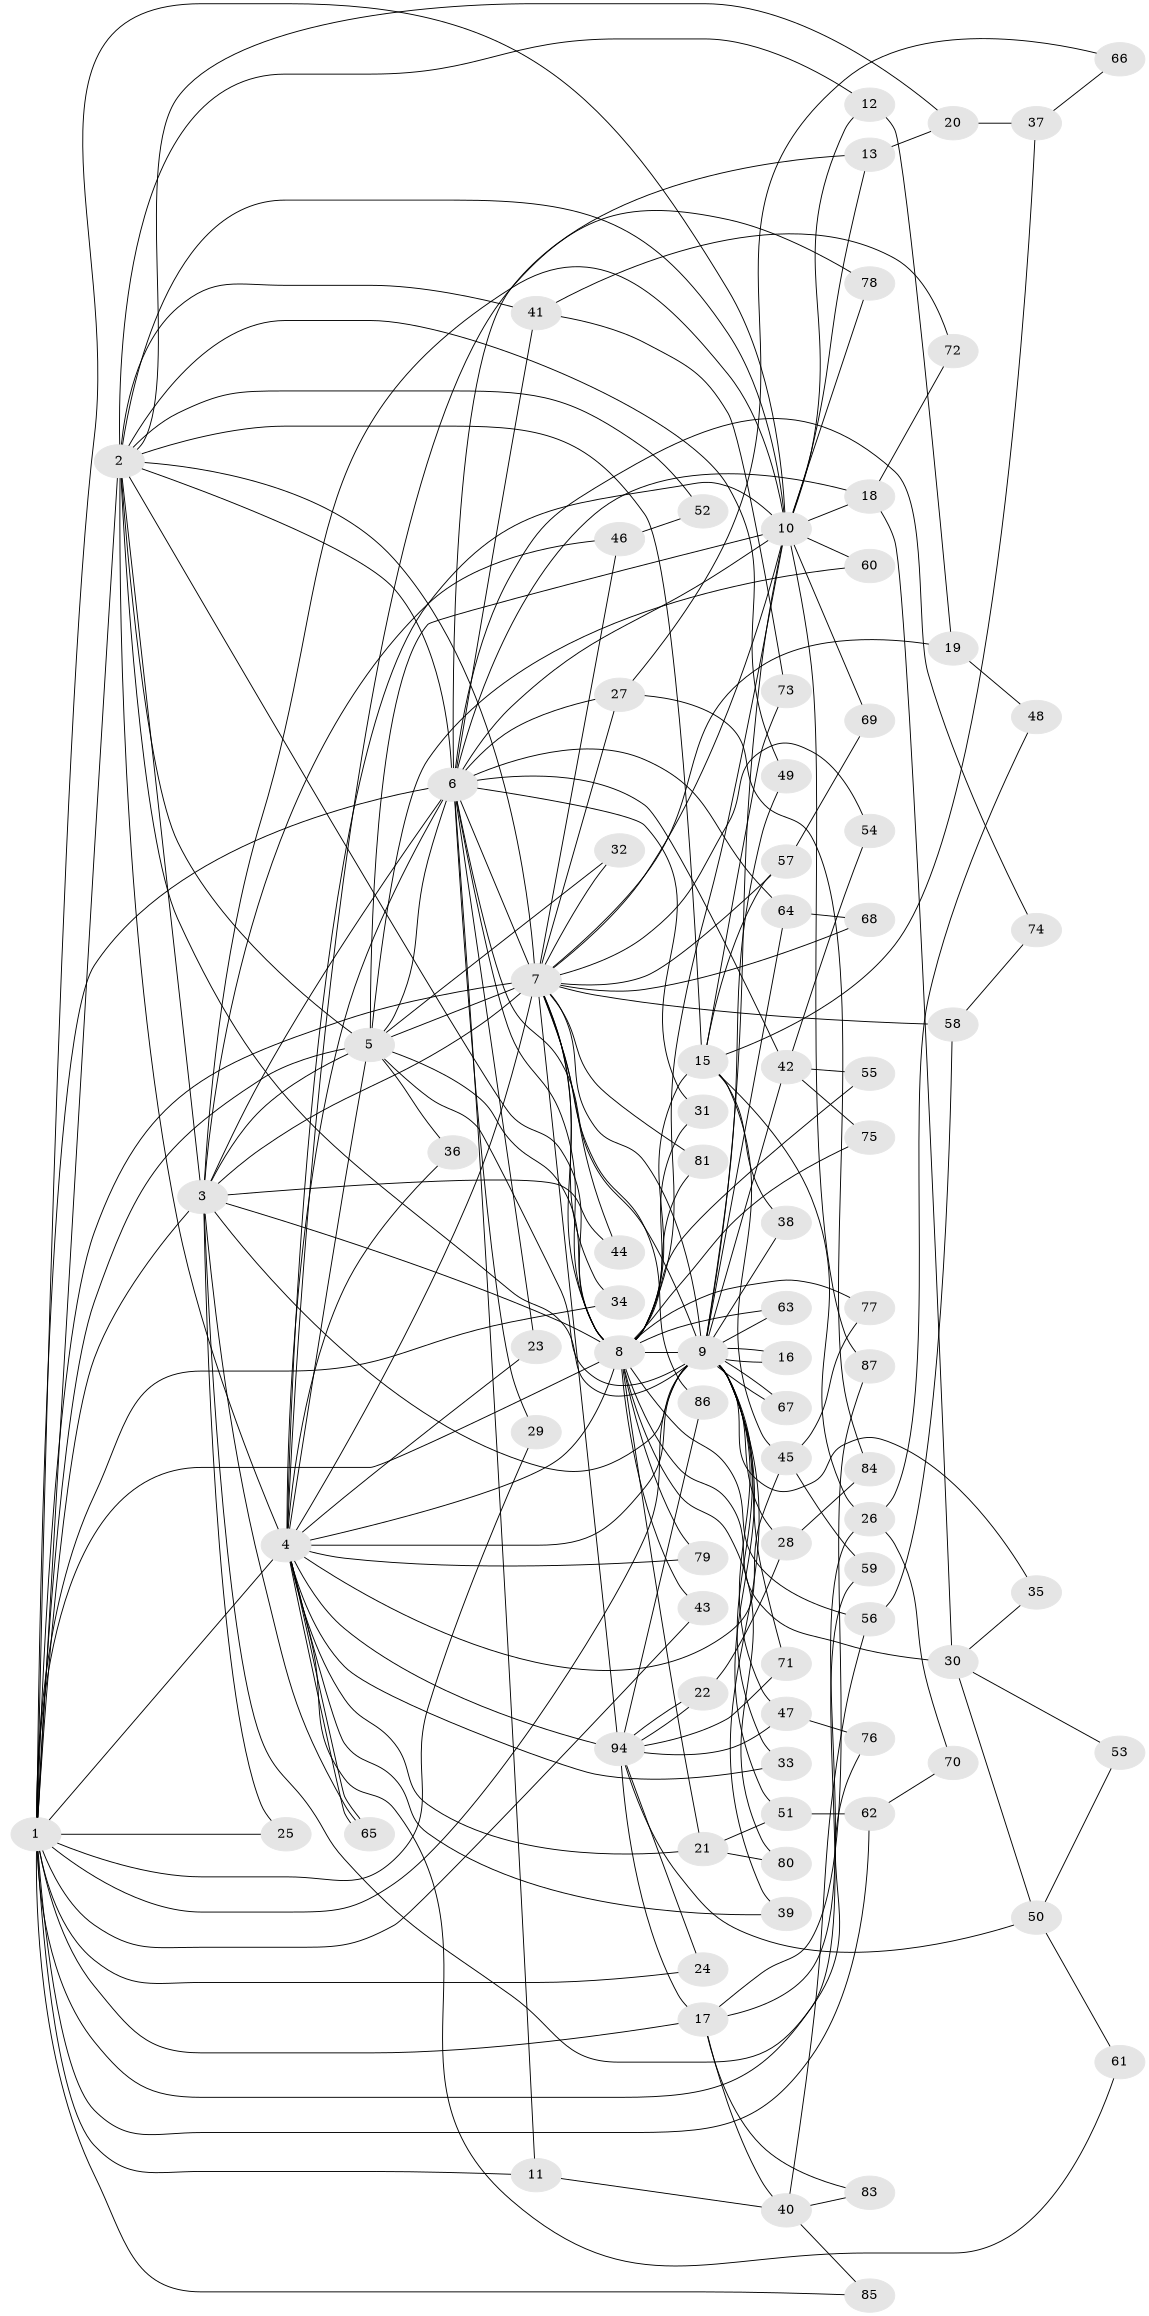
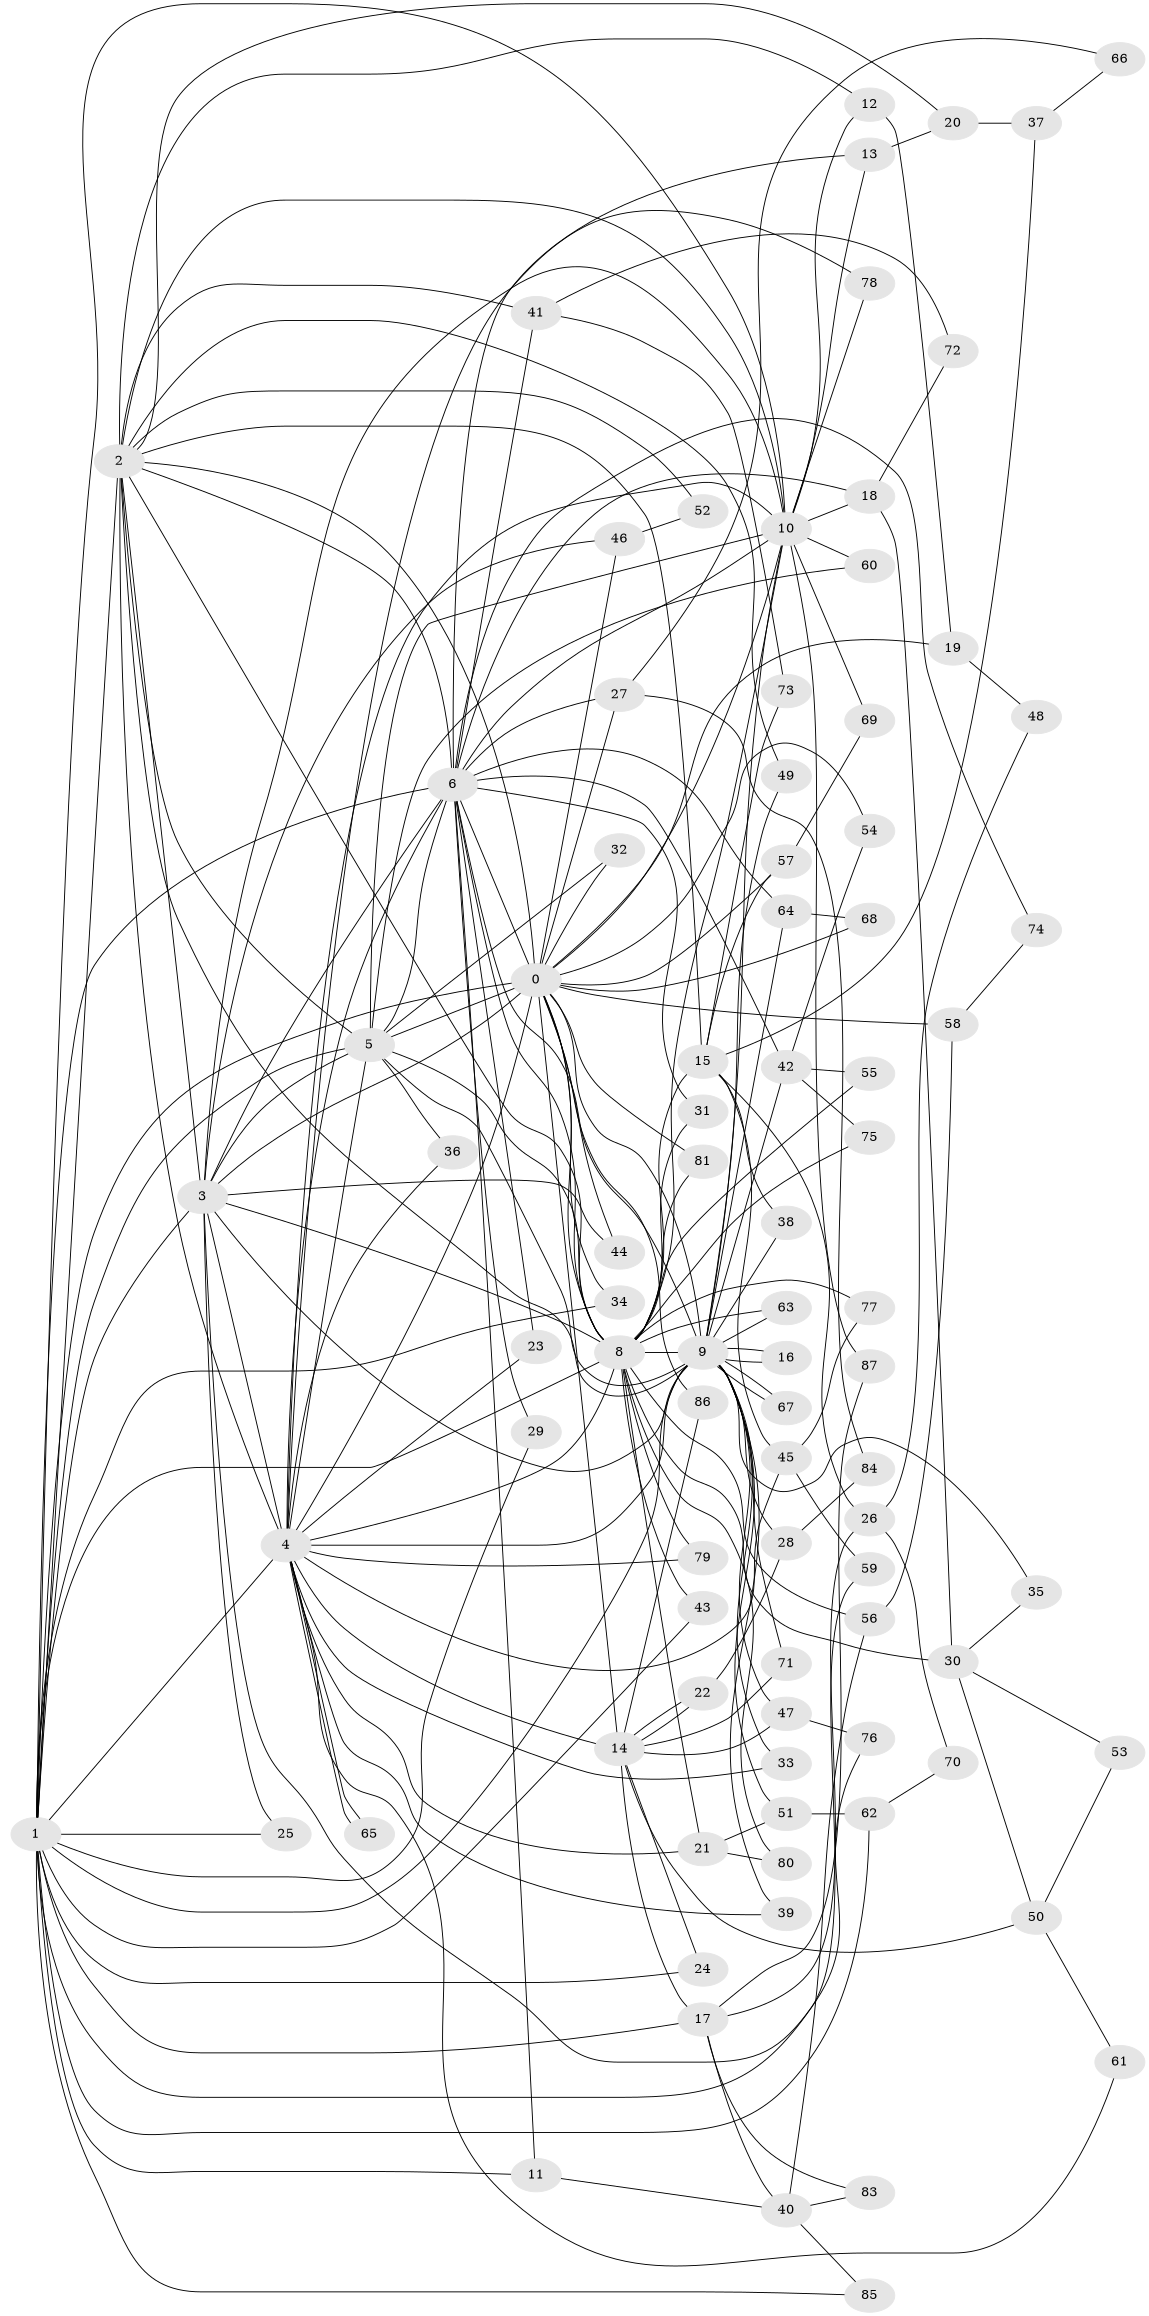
  graph {
    rankdir=LR
    node [color=gray90 style=filled]
    1
    2
    3
    4
    5
    6
-   7
+   7 [label=0]
    8
    9
    10
    11
    17
    24
    25
    29
    34
    43
    59
    62
    85
    12
    15
    20
    41
    49
    52
    44
    46
    76
-   14 [label=94]
+   14
    21
    23
    33
    36
    39
    45
    61
    65
    78
    79
    32
    60
    13
    18
    27
    31
    42
    64
    74
    19
    54
    57
    58
    68
    81
    86
    30
    55
    56
    63
    75
    77
    80
    16
    28
    35
    38
    47
    51
    67
    71
    69
    n73 [label=87]
    40
    26
    83
    70
    37
    73
    72
    22
    50
    66
    84
    48
    53
    1 -- 2
    1 -- 3
    1 -- 4
    1 -- 5
    1 -- 6
    1 -- 7
    1 -- 8
    1 -- 9
    1 -- 10
    1 -- 11
    1 -- 17
    1 -- 24
    1 -- 25
    1 -- 29
    1 -- 34
    1 -- 43
    1 -- 59
    1 -- 62
    1 -- 85
    2 -- 3
    2 -- 4
    2 -- 5
    2 -- 6
    2 -- 7
    2 -- 8
    2 -- 9
    2 -- 10
    2 -- 12
    2 -- 15
    2 -- 20
    2 -- 41
    2 -- 49
    2 -- 52
-   3 -- 65
+   3 -- 4
    3 -- 5
    3 -- 6
    3 -- 7
    3 -- 8
    3 -- 9
    3 -- 10
    3 -- 25
    3 -- 44
    3 -- 46
    3 -- 76
    4 -- 5
    4 -- 6
    4 -- 7
    4 -- 8
    4 -- 9
    4 -- 10
    4 -- 14
    4 -- 21
    4 -- 23
    4 -- 33
    4 -- 36
    4 -- 39
    4 -- 45
    4 -- 61
    4 -- 65
    4 -- 65
    4 -- 78
    4 -- 79
    5 -- 6
    5 -- 7
    5 -- 8
    5 -- 9
    5 -- 10
    5 -- 36
    5 -- 32
    5 -- 60
    6 -- 7
    6 -- 8
    6 -- 9
    6 -- 10
    6 -- 11
    6 -- 29
    6 -- 41
    6 -- 23
    6 -- 13
    6 -- 18
    6 -- 27
    6 -- 31
    6 -- 42
    6 -- 64
    6 -- 74
    7 -- 8
    7 -- 9
    7 -- 10
    7 -- 34
    7 -- 44
    7 -- 46
    7 -- 14
    7 -- 32
    7 -- 27
    7 -- 19
    7 -- 54
    7 -- 57
    7 -- 58
    7 -- 68
    7 -- 81
    7 -- 86
    8 -- 9
    8 -- 10
    8 -- 43
    8 -- 15
    8 -- 21
    8 -- 79
    8 -- 31
    8 -- 81
    8 -- 30
    8 -- 55
    8 -- 56
    8 -- 63
    8 -- 75
    8 -- 77
    8 -- 80
    9 -- 10
    9 -- 49
    9 -- 33
    9 -- 39
    9 -- 42
    9 -- 64
    9 -- 63
    9 -- 16
    9 -- 16
    9 -- 28
    9 -- 35
    9 -- 38
    9 -- 47
    9 -- 51
    9 -- 67
    9 -- 67
    9 -- 71
    10 -- 12
    10 -- 78
    10 -- 60
    10 -- 13
    10 -- 18
    10 -- 69
    10 -- n73
    11 -- 40
    17 -- n73
    17 -- 40
    17 -- 26
    17 -- 83
    62 -- 70
    12 -- 19
    15 -- 45
    15 -- 57
    15 -- 38
    15 -- 26
    15 -- 37
    15 -- 73
    20 -- 37
    41 -- 73
    41 -- 72
    46 -- 52
    14 -- 17
    14 -- 24
    14 -- 86
    14 -- 47
    14 -- 71
    14 -- 22
    14 -- 22
    14 -- 50
    21 -- 80
    21 -- 51
    45 -- 59
    45 -- 77
    13 -- 20
    18 -- 30
    18 -- 72
    27 -- 66
    27 -- 84
    42 -- 54
    42 -- 55
    42 -- 75
    64 -- 68
    19 -- 48
    57 -- 69
    58 -- 74
    30 -- 35
    30 -- 50
    30 -- 53
    56 -- 58
    28 -- 84
    47 -- 76
    51 -- 62
    40 -- 85
    40 -- 56
    40 -- 83
    26 -- 70
    26 -- 48
    37 -- 66
    22 -- 28
    50 -- 61
    50 -- 53
  }
